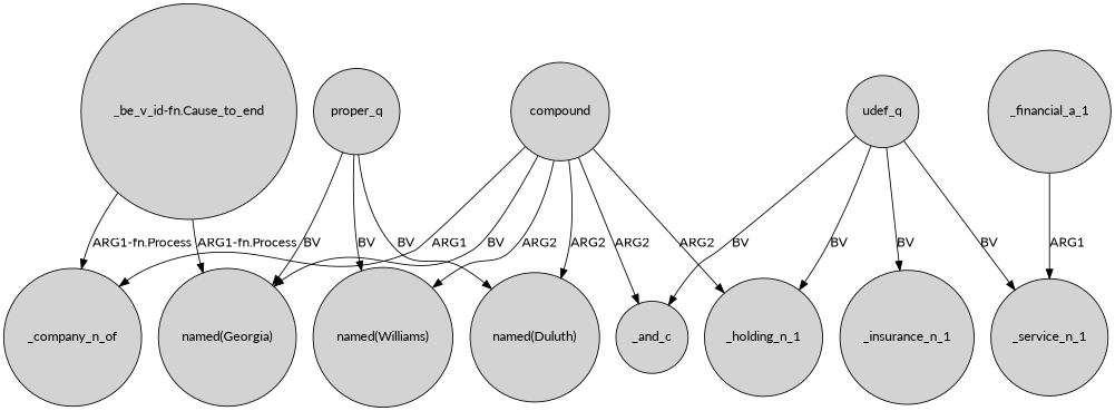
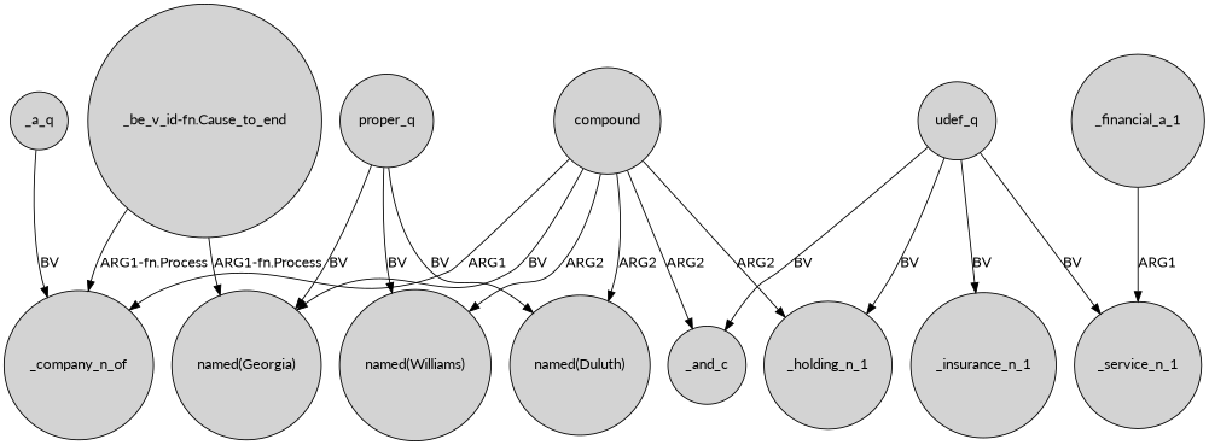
  digraph {
    fontname=Lato
    node [fontname=Lato shape=circle style=filled]
    edge [fontname=Lato]
+   _a_q
    _company_n_of
    proper_q
    "named(Georgia)"
    "named(Duluth)"
    "named(Williams)"
    udef_q
    _service_n_1
    _insurance_n_1
    _holding_n_1
    _and_c
    compound
    "_be_v_id-fn.Cause_to_end"
    _financial_a_1
+   _a_q -> _company_n_of [label=BV]
    proper_q -> "named(Georgia)" [label=BV]
    proper_q -> "named(Duluth)" [label=BV]
    proper_q -> "named(Williams)" [label=BV]
    udef_q -> _service_n_1 [label=BV]
    udef_q -> _insurance_n_1 [label=BV]
    udef_q -> _holding_n_1 [label=BV]
    udef_q -> _and_c [label=BV]
    compound -> _company_n_of [label=ARG1]
    compound -> "named(Georgia)" [label=BV]
    compound -> "named(Duluth)" [label=ARG2]
    compound -> "named(Williams)" [label=ARG2]
    compound -> _holding_n_1 [label=ARG2]
    compound -> _and_c [label=ARG2]
    "_be_v_id-fn.Cause_to_end" -> _company_n_of [label="ARG1-fn.Process"]
    "_be_v_id-fn.Cause_to_end" -> "named(Georgia)" [label="ARG1-fn.Process"]
    _financial_a_1 -> _service_n_1 [label=ARG1]
  }
